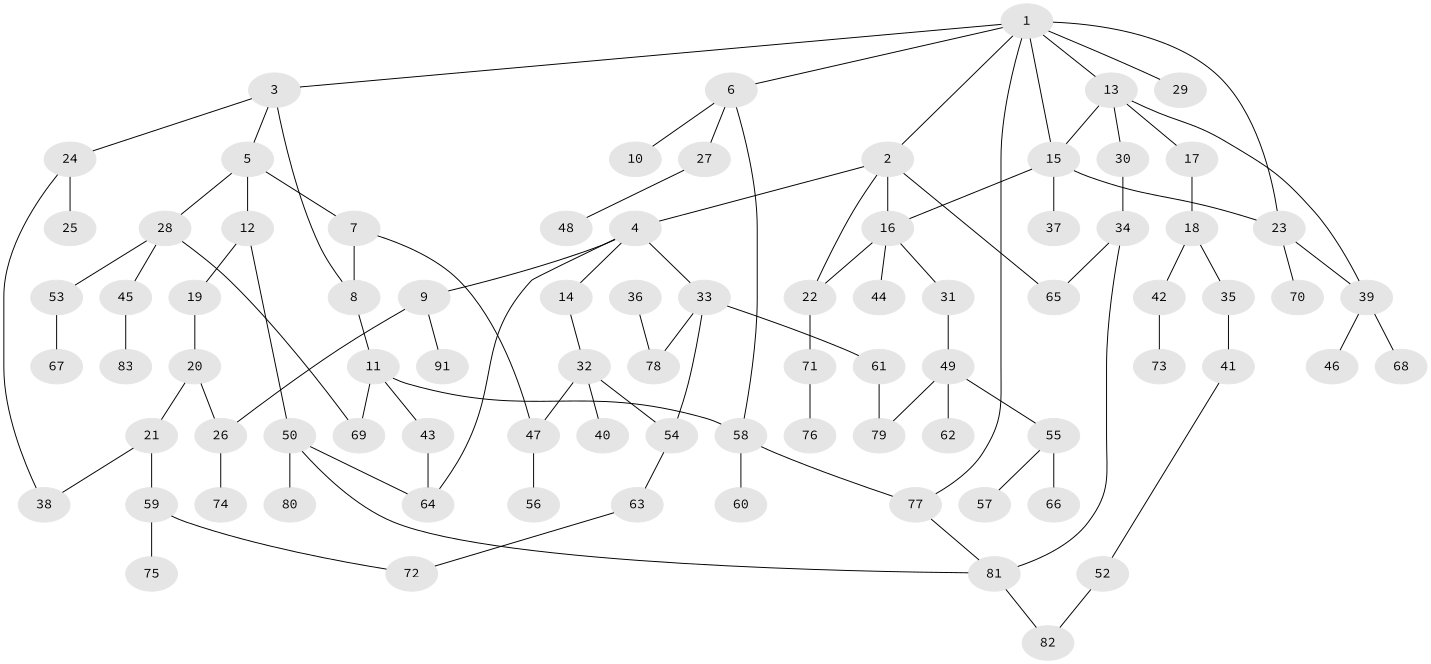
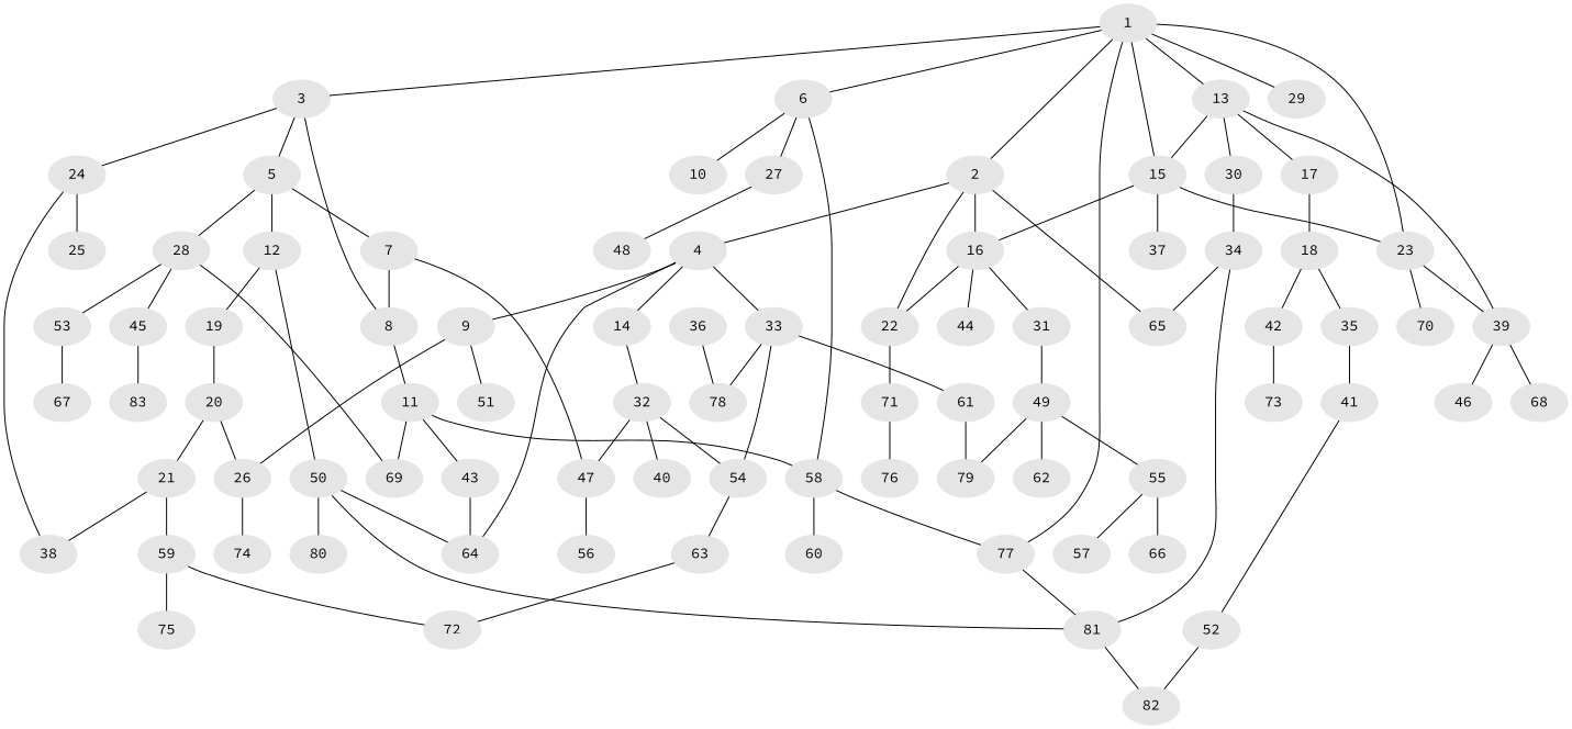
  graph {
    fontname="Source Code Pro"
    node [color=gray90 fontname="Source Code Pro" style=filled]
    edge [fontname="Source Code Pro"]
    1
    2
    3
    6
    13
    15
    23
    29
    77
    4
    16
    22
    65
    5
    24
    8
    10
    27
    58
    17
    30
    39
    37
    70
    81
    9
    14
    33
    64
    31
    44
    71
    7
    12
    28
    38
    25
    36
    78
    26
-   51 [label=91]
+   51
    32
    54
    61
    47
    19
    50
    69
    45
    53
    48
    60
    11
    56
    43
    74
    20
    80
    18
    34
    46
    68
    40
    63
    49
    35
    42
    41
    73
    21
    59
    72
    75
    76
    83
    67
    55
    62
    79
    82
    52
    57
    66
    1 -- 2
    1 -- 3
    1 -- 6
    1 -- 13
    1 -- 15
    1 -- 23
    1 -- 29
    1 -- 77
    2 -- 4
    2 -- 16
    2 -- 22
    2 -- 65
    3 -- 5
    3 -- 24
    3 -- 8
    6 -- 10
    6 -- 27
    6 -- 58
    13 -- 15
    13 -- 17
    13 -- 30
    13 -- 39
    15 -- 23
    15 -- 16
    15 -- 37
    23 -- 39
    23 -- 70
    77 -- 81
    4 -- 9
    4 -- 14
    4 -- 33
    4 -- 64
    16 -- 22
    16 -- 31
    16 -- 44
    22 -- 71
    5 -- 7
    5 -- 12
    5 -- 28
    24 -- 38
    24 -- 25
    8 -- 11
    27 -- 48
    58 -- 77
    58 -- 60
    17 -- 18
    30 -- 34
    39 -- 46
    39 -- 68
    81 -- 82
    9 -- 26
    9 -- 51
    14 -- 32
    33 -- 78
    33 -- 54
    33 -- 61
    31 -- 49
    71 -- 76
    7 -- 8
    7 -- 47
    12 -- 19
    12 -- 50
    28 -- 69
    28 -- 45
    28 -- 53
    36 -- 78
    26 -- 74
    32 -- 54
    32 -- 47
    32 -- 40
    54 -- 63
    61 -- 79
    47 -- 56
    19 -- 20
    50 -- 81
    50 -- 64
    50 -- 80
    45 -- 83
    53 -- 67
    11 -- 58
    11 -- 69
    11 -- 43
    43 -- 64
    20 -- 26
    20 -- 21
    18 -- 35
    18 -- 42
    34 -- 65
    34 -- 81
    63 -- 72
    49 -- 55
    49 -- 62
    49 -- 79
    35 -- 41
    42 -- 73
    41 -- 52
    21 -- 38
    21 -- 59
    59 -- 72
    59 -- 75
    55 -- 57
    55 -- 66
    52 -- 82
  }
